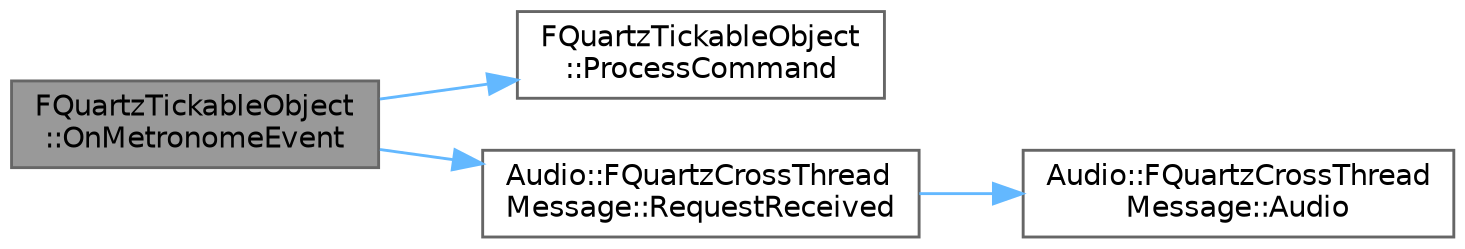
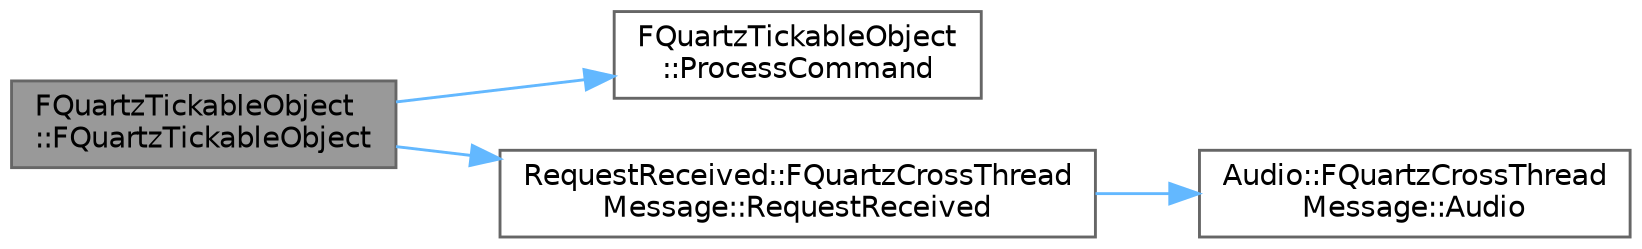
  digraph {
    rankdir=LR
    node [color=grey40 fillcolor=white fontname=Helvetica fontsize=10 shape=box style=filled]
    edge [color=steelblue1 fontname=Helvetica fontsize=10 labelfontname=Helvetica labelfontsize=10 style=solid]
-   n1 [color=gray40 fillcolor=grey60 fontcolor=black height=0.2 label="FQuartzTickableObject\l::OnMetronomeEvent" width=0.4]
+   n1 [color=gray40 fillcolor=grey60 fontcolor=black height=0.2 label="FQuartzTickableObject\l::FQuartzTickableObject" width=0.4]
    n2 [height=0.2 label="FQuartzTickableObject\l::ProcessCommand" width=0.4]
-   n3 [height=0.2 label="Audio::FQuartzCrossThread\lMessage::RequestReceived" width=0.4]
+   n3 [height=0.2 label="RequestReceived::FQuartzCrossThread\lMessage::RequestReceived" width=0.4]
    n4 [height=0.2 label="Audio::FQuartzCrossThread\lMessage::Audio" width=0.4]
    n1 -> n2
    n1 -> n3
    n3 -> n4
  }
